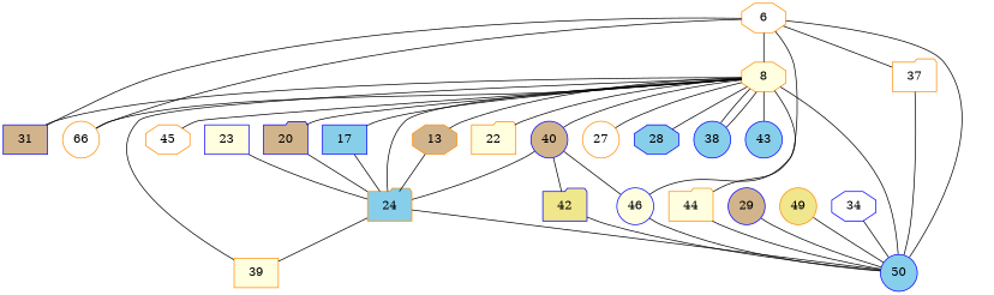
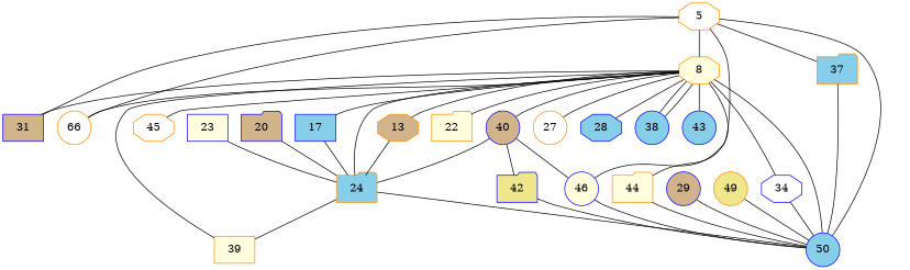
  graph {
    node [color=blue fillcolor=white shape=circle style=filled]
-   6 [color=darkorange shape=octagon super="+1"]
+   6 [color=darkorange shape=octagon super="+1" label=5]
    8 [color=darkorange fillcolor=lightyellow shape=octagon super="+3+7"]
    31 [fillcolor=tan shape=box]
    n4 [color=darkorange label=66]
-   37 [color=darkorange shape=folder]
+   37 [color=darkorange fillcolor=skyblue shape=folder]
    46 [fillcolor=lightyellow super="+16"]
    50 [fillcolor=skyblue super="+32+48+10+47"]
    24 [color=darkorange fillcolor=skyblue shape=folder super="+14+5"]
    13 [color=darkorange fillcolor=tan shape=octagon]
    17 [fillcolor=skyblue shape=box]
    20 [fillcolor=tan shape=folder]
    22 [color=darkorange fillcolor=lightyellow shape=folder]
    27 [color=darkorange]
    28 [fillcolor=skyblue shape=octagon]
    38 [fillcolor=skyblue]
    39 [color=darkorange fillcolor=lightyellow shape=box]
    40 [fillcolor=tan super="+18"]
    n18 [fillcolor=skyblue label=43]
    44 [color=darkorange fillcolor=lightyellow shape=folder]
    45 [color=darkorange shape=octagon]
    42 [fillcolor=khaki shape=folder]
    23 [fillcolor=lightyellow shape=box]
    29 [fillcolor=tan]
    34 [shape=octagon]
    49 [color=darkorange fillcolor=khaki]
    6 -- 8 [weight=8]
    6 -- 31
    6 -- n4
    6 -- 37
    6 -- 46 [weight=2]
    6 -- 50 [weight=6]
    8 -- 31
    8 -- n4
    8 -- 50 [weight=17]
    8 -- 24 [weight=9]
    8 -- 13
    8 -- 17
-   8 -- 20
+   8 -- 34
    8 -- 22 [weight=2]
    8 -- 27 [weight=2]
    8 -- 28
    8 -- 38
    8 -- 38
    8 -- 39
    8 -- 40 [weight=2]
    8 -- n18 [weight=2]
    8 -- 44
    8 -- 45
    37 -- 50
    46 -- 50 [weight=3]
    24 -- 50 [weight=7]
    24 -- 39
    13 -- 24
    17 -- 24
    20 -- 24
    40 -- 46
    40 -- 24 [weight=4]
    40 -- 42
    44 -- 50
    42 -- 50
    23 -- 24 [weight=2]
    29 -- 50 [weight=2]
    34 -- 50 [weight=2]
    49 -- 50 [weight=2]
  }
